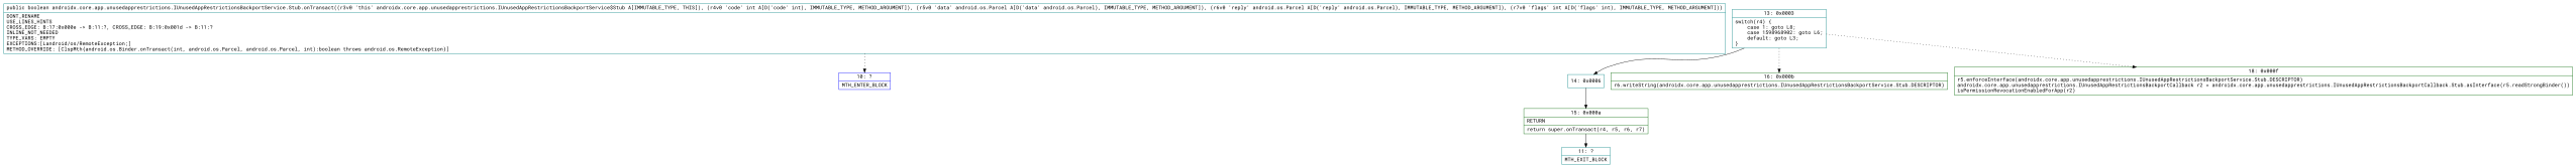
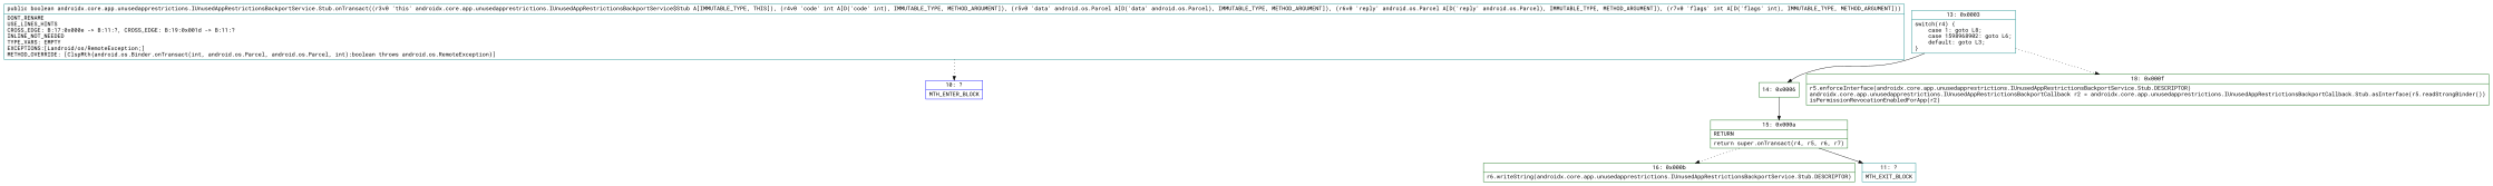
  digraph {
    fontname="Roboto Mono"
    node [color=teal fontname="Roboto Mono" shape=record]
    edge [fontname="Roboto Mono" style=solid]
    n1 [color=blue label="{10\:\ ?|MTH_ENTER_BLOCK\l}"]
    n2 [label="{13\:\ 0x0003|switch(r4) \{\l    case 1: goto L8;\l    case 1598968902: goto L6;\l    default: goto L3;\l\}\l}"]
-   n3 [label="{14\:\ 0x0006}"]
+   n3 [color=darkgreen label="{14\:\ 0x0006}"]
    n4 [color=darkgreen label="{16\:\ 0x000b|r6.writeString(androidx.core.app.unusedapprestrictions.IUnusedAppRestrictionsBackportService.Stub.DESCRIPTOR)\l}"]
    n5 [color=darkgreen label="{18\:\ 0x000f|r5.enforceInterface(androidx.core.app.unusedapprestrictions.IUnusedAppRestrictionsBackportService.Stub.DESCRIPTOR)\landroidx.core.app.unusedapprestrictions.IUnusedAppRestrictionsBackportCallback r2 = androidx.core.app.unusedapprestrictions.IUnusedAppRestrictionsBackportCallback.Stub.asInterface(r5.readStrongBinder())\lisPermissionRevocationEnabledForApp(r2)\l}"]
    n6 [color=darkgreen label="{15\:\ 0x000a|RETURN\l|return super.onTransact(r4, r5, r6, r7)\l}"]
    n7 [label="{11\:\ ?|MTH_EXIT_BLOCK\l}"]
    n8 [label="{public boolean androidx.core.app.unusedapprestrictions.IUnusedAppRestrictionsBackportService.Stub.onTransact((r3v0 'this' androidx.core.app.unusedapprestrictions.IUnusedAppRestrictionsBackportService$Stub A[IMMUTABLE_TYPE, THIS]), (r4v0 'code' int A[D('code' int), IMMUTABLE_TYPE, METHOD_ARGUMENT]), (r5v0 'data' android.os.Parcel A[D('data' android.os.Parcel), IMMUTABLE_TYPE, METHOD_ARGUMENT]), (r6v0 'reply' android.os.Parcel A[D('reply' android.os.Parcel), IMMUTABLE_TYPE, METHOD_ARGUMENT]), (r7v0 'flags' int A[D('flags' int), IMMUTABLE_TYPE, METHOD_ARGUMENT]))  | DONT_RENAME\lUSE_LINES_HINTS\lCROSS_EDGE: B:17:0x000e \-\> B:11:?, CROSS_EDGE: B:19:0x001d \-\> B:11:?\lINLINE_NOT_NEEDED\lTYPE_VARS: EMPTY\lEXCEPTIONS:[Landroid\/os\/RemoteException;]\lMETHOD_OVERRIDE: [ClspMth\{android.os.Binder.onTransact(int, android.os.Parcel, android.os.Parcel, int):boolean throws android.os.RemoteException\}]\l}"]
    n2 -> n3
-   n2 -> n4 [style=dotted]
+   n6 -> n4 [style=dotted]
    n2 -> n5 [style=dotted]
    n3 -> n6
    n6 -> n7
    n8 -> n1 [style=dotted]
  }
